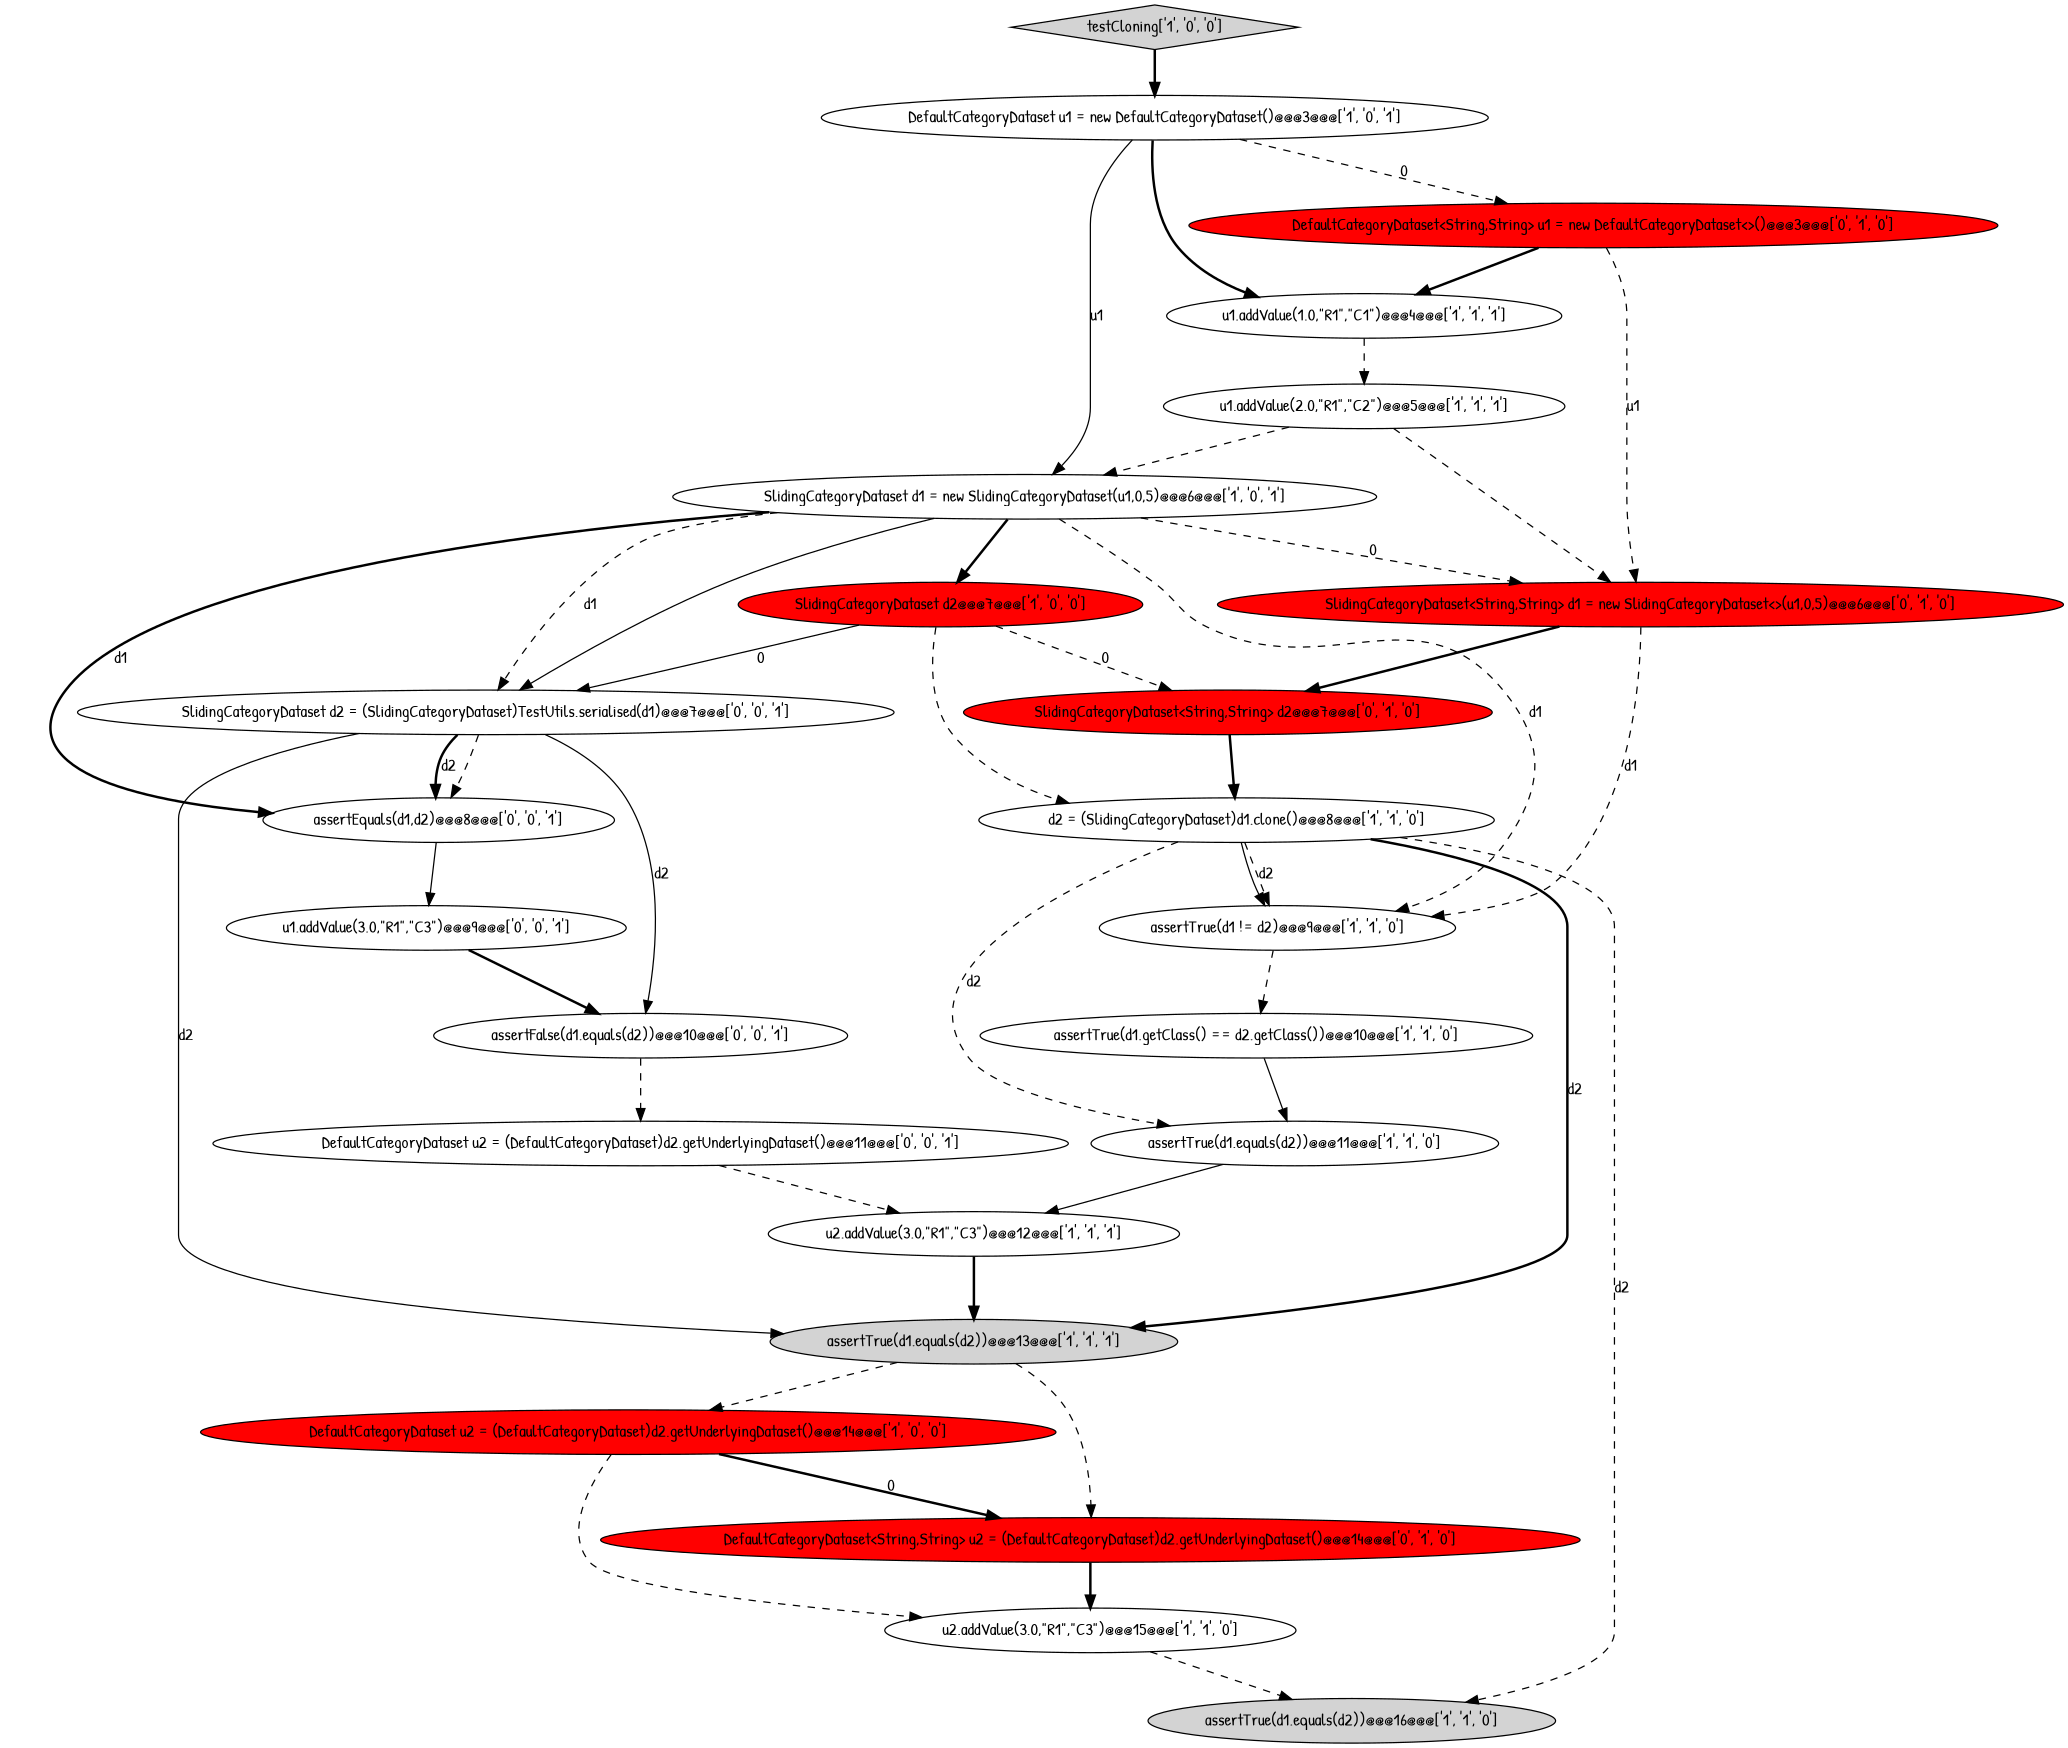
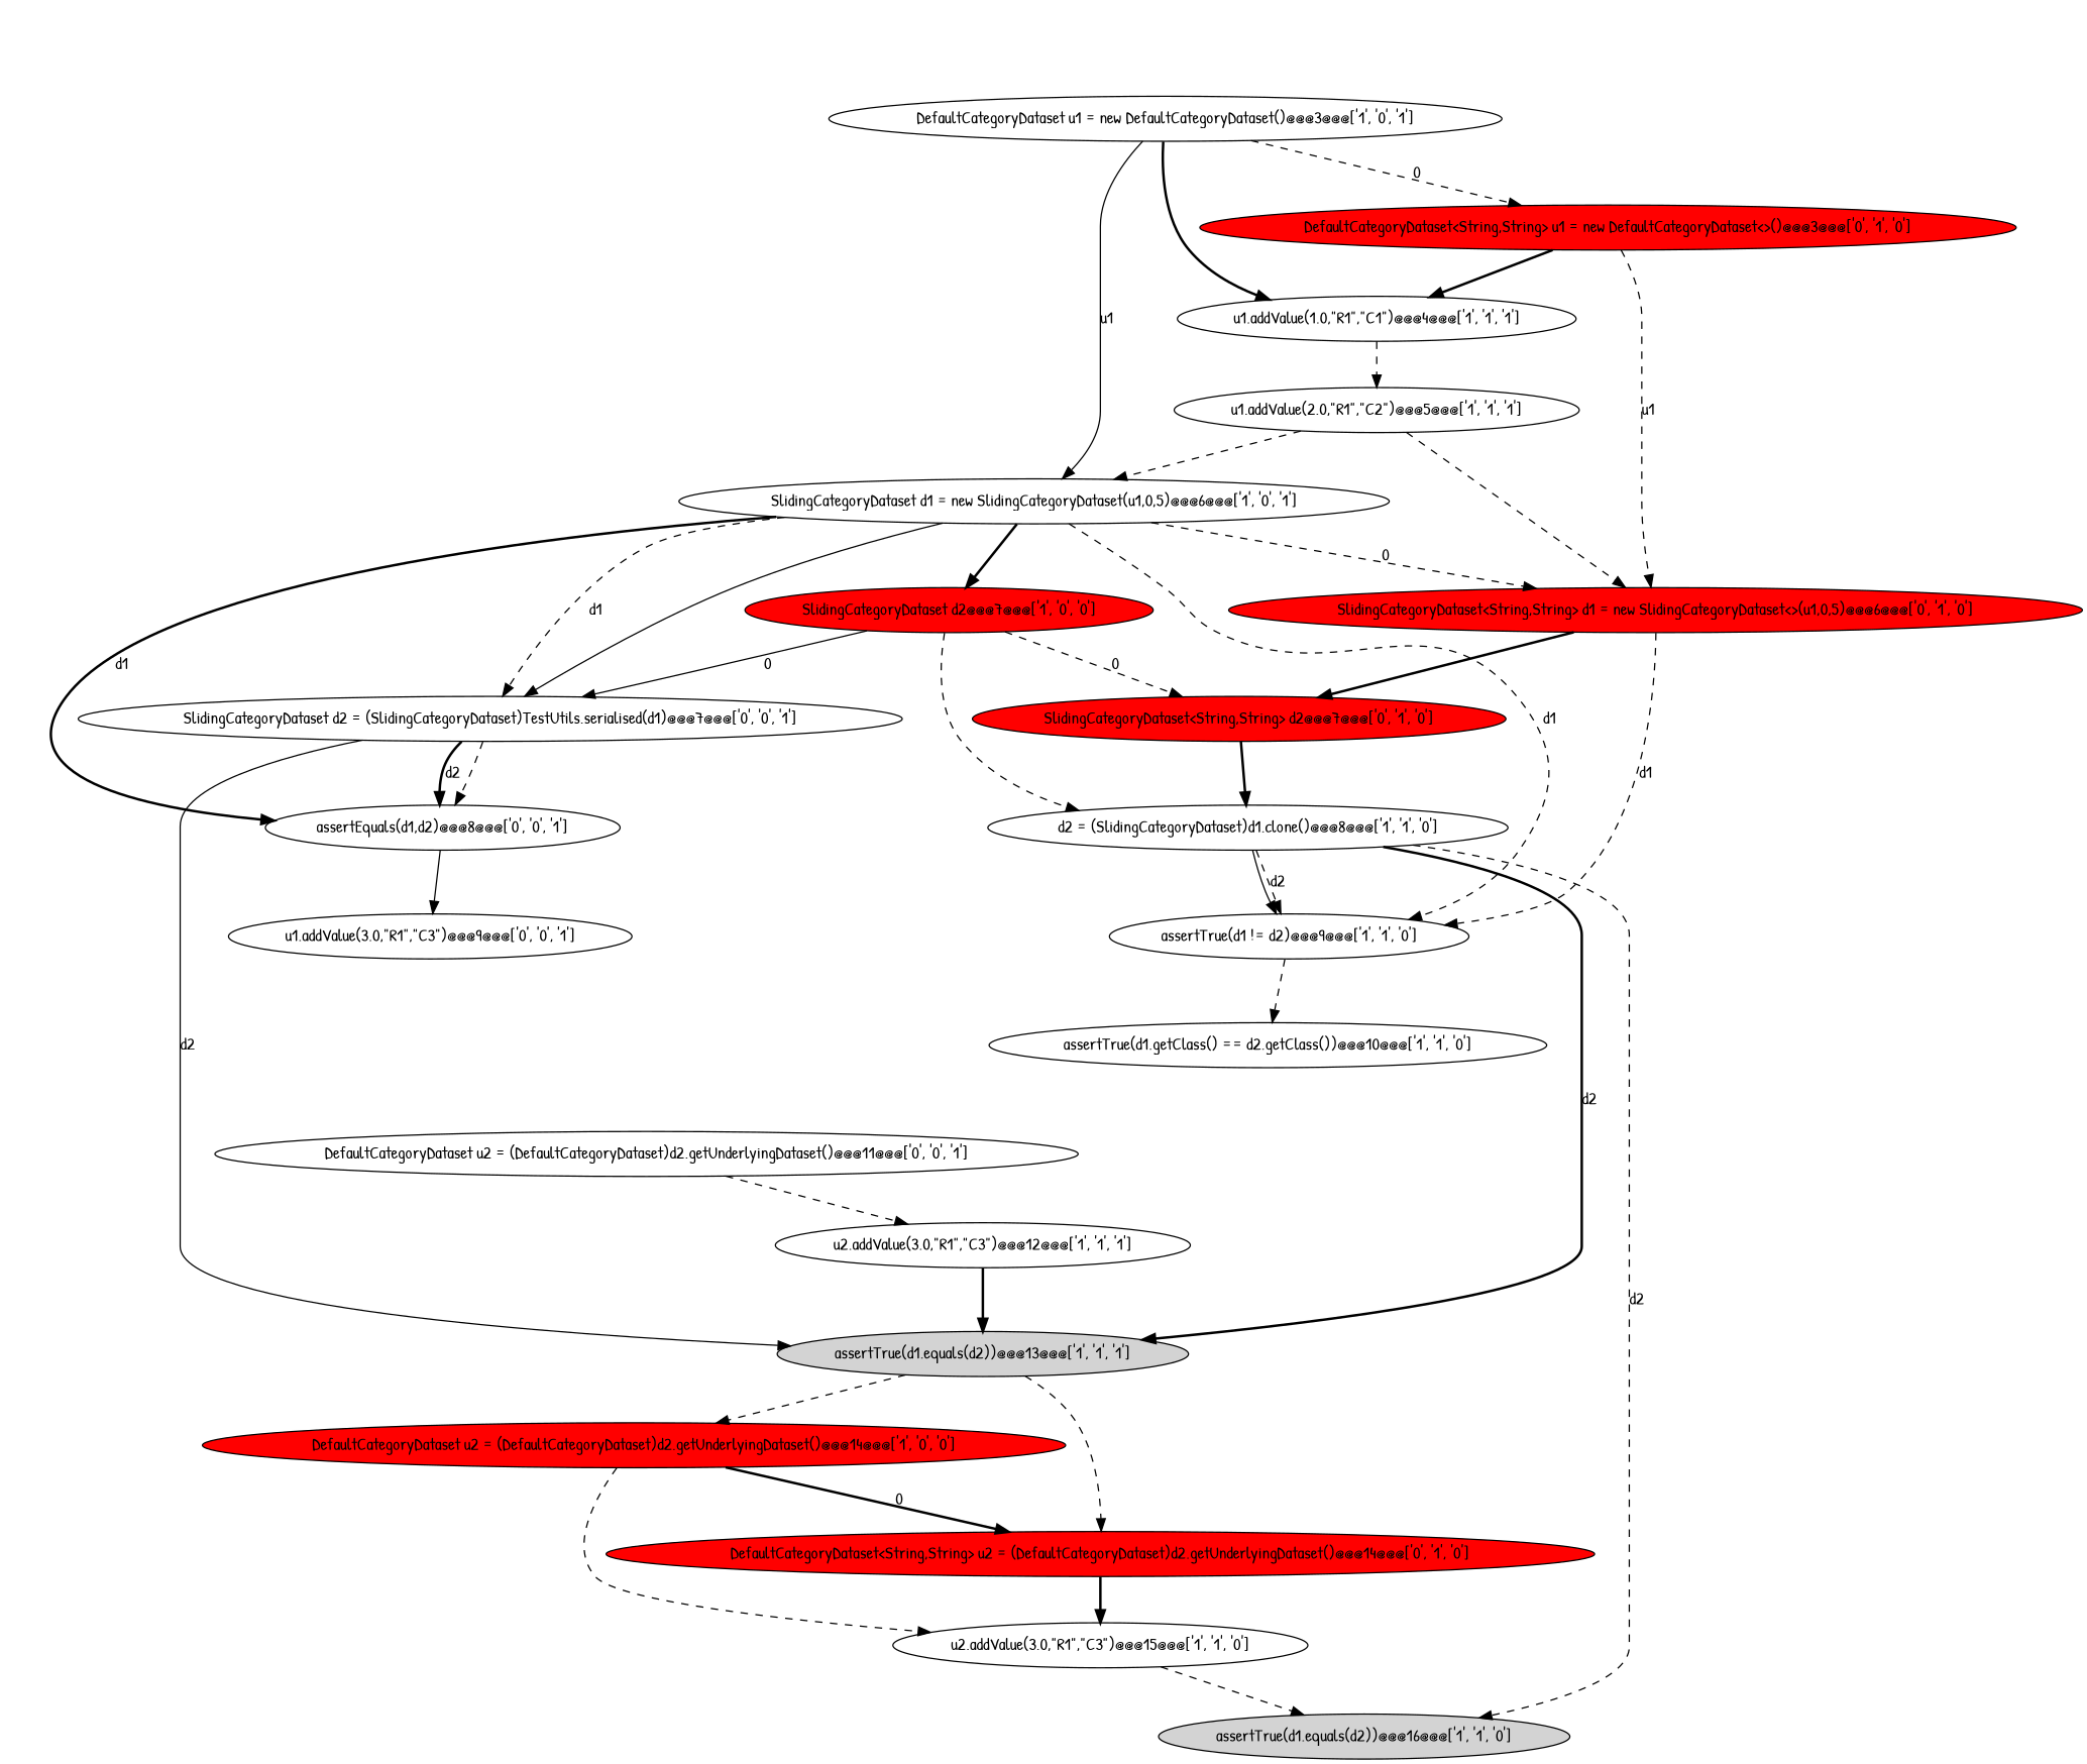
  digraph {
    fontname="Patrick Hand"
    node [fillcolor=white fontname="Patrick Hand" shape=ellipse style=filled]
    edge [fontname="Patrick Hand" style=dashed]
    n1 [fillcolor=lightgray label="assertTrue(d1.equals(d2))@@@16@@@['1', '1', '0']"]
    n2 [fillcolor=red label="SlidingCategoryDataset<String,String> d1 = new SlidingCategoryDataset<>(u1,0,5)@@@6@@@['0', '1', '0']"]
    n3 [label="assertTrue(d1 != d2)@@@9@@@['1', '1', '0']"]
    n4 [fillcolor=red label="SlidingCategoryDataset<String,String> d2@@@7@@@['0', '1', '0']"]
    n5 [label="assertTrue(d1.getClass() == d2.getClass())@@@10@@@['1', '1', '0']"]
    n6 [label="d2 = (SlidingCategoryDataset)d1.clone()@@@8@@@['1', '1', '0']"]
    n7 [fillcolor=red label="DefaultCategoryDataset u2 = (DefaultCategoryDataset)d2.getUnderlyingDataset()@@@14@@@['1', '0', '0']"]
    n8 [fillcolor=red label="DefaultCategoryDataset<String,String> u2 = (DefaultCategoryDataset)d2.getUnderlyingDataset()@@@14@@@['0', '1', '0']"]
    n9 [label="u2.addValue(3.0,\"R1\",\"C3\")@@@15@@@['1', '1', '0']"]
    n10 [label="DefaultCategoryDataset u1 = new DefaultCategoryDataset()@@@3@@@['1', '0', '1']"]
    n11 [label="u1.addValue(1.0,\"R1\",\"C1\")@@@4@@@['1', '1', '1']"]
    n12 [label="SlidingCategoryDataset d1 = new SlidingCategoryDataset(u1,0,5)@@@6@@@['1', '0', '1']"]
    n13 [fillcolor=red label="DefaultCategoryDataset<String,String> u1 = new DefaultCategoryDataset<>()@@@3@@@['0', '1', '0']"]
    n14 [label="u1.addValue(2.0,\"R1\",\"C2\")@@@5@@@['1', '1', '1']"]
    n15 [label="u2.addValue(3.0,\"R1\",\"C3\")@@@12@@@['1', '1', '1']"]
    n16 [fillcolor=lightgray label="assertTrue(d1.equals(d2))@@@13@@@['1', '1', '1']"]
-   n17 [label="assertTrue(d1.equals(d2))@@@11@@@['1', '1', '0']"]
-   n18 [label="assertFalse(d1.equals(d2))@@@10@@@['0', '0', '1']"]
    n19 [label="DefaultCategoryDataset u2 = (DefaultCategoryDataset)d2.getUnderlyingDataset()@@@11@@@['0', '0', '1']"]
    n20 [fillcolor=red label="SlidingCategoryDataset d2@@@7@@@['1', '0', '0']"]
    n21 [label="SlidingCategoryDataset d2 = (SlidingCategoryDataset)TestUtils.serialised(d1)@@@7@@@['0', '0', '1']"]
    n22 [label="assertEquals(d1,d2)@@@8@@@['0', '0', '1']"]
    n23 [label="u1.addValue(3.0,\"R1\",\"C3\")@@@9@@@['0', '0', '1']"]
-   n24 [fillcolor=lightgray label="testCloning['1', '0', '0']" shape=diamond]
    n2 -> n3 [label=d1]
    n2 -> n4 [style=bold]
    n3 -> n5
    n4 -> n6 [style=bold]
-   n5 -> n17 [style=solid]
    n6 -> n1 [label=d2]
    n6 -> n3 [style=solid]
    n6 -> n3 [label=d2]
    n6 -> n16 [label=d2 style=bold]
-   n6 -> n17 [label=d2]
    n7 -> n8 [label=0 style=bold]
    n7 -> n9
    n8 -> n9 [style=bold]
    n9 -> n1
    n10 -> n11 [style=bold]
    n10 -> n12 [label=u1 style=solid]
    n10 -> n13 [label=0]
    n11 -> n14
    n12 -> n2 [label=0]
    n12 -> n3 [label=d1]
    n12 -> n20 [style=bold]
    n12 -> n21 [label=d1]
    n12 -> n21 [style=solid]
    n12 -> n22 [label=d1 style=bold]
    n13 -> n2 [label=u1]
    n13 -> n11 [style=bold]
    n14 -> n2
    n14 -> n12
    n15 -> n16 [style=bold]
    n16 -> n7
    n16 -> n8
-   n17 -> n15 [style=solid]
-   n18 -> n19
    n19 -> n15
    n20 -> n4 [label=0]
    n20 -> n6
    n20 -> n21 [label=0 style=solid]
    n21 -> n16 [label=d2 style=solid]
-   n21 -> n18 [label=d2 style=solid]
    n21 -> n22
    n21 -> n22 [label=d2 style=bold]
    n22 -> n23 [style=solid]
-   n23 -> n18 [style=bold]
-   n24 -> n10 [style=bold]
  }
